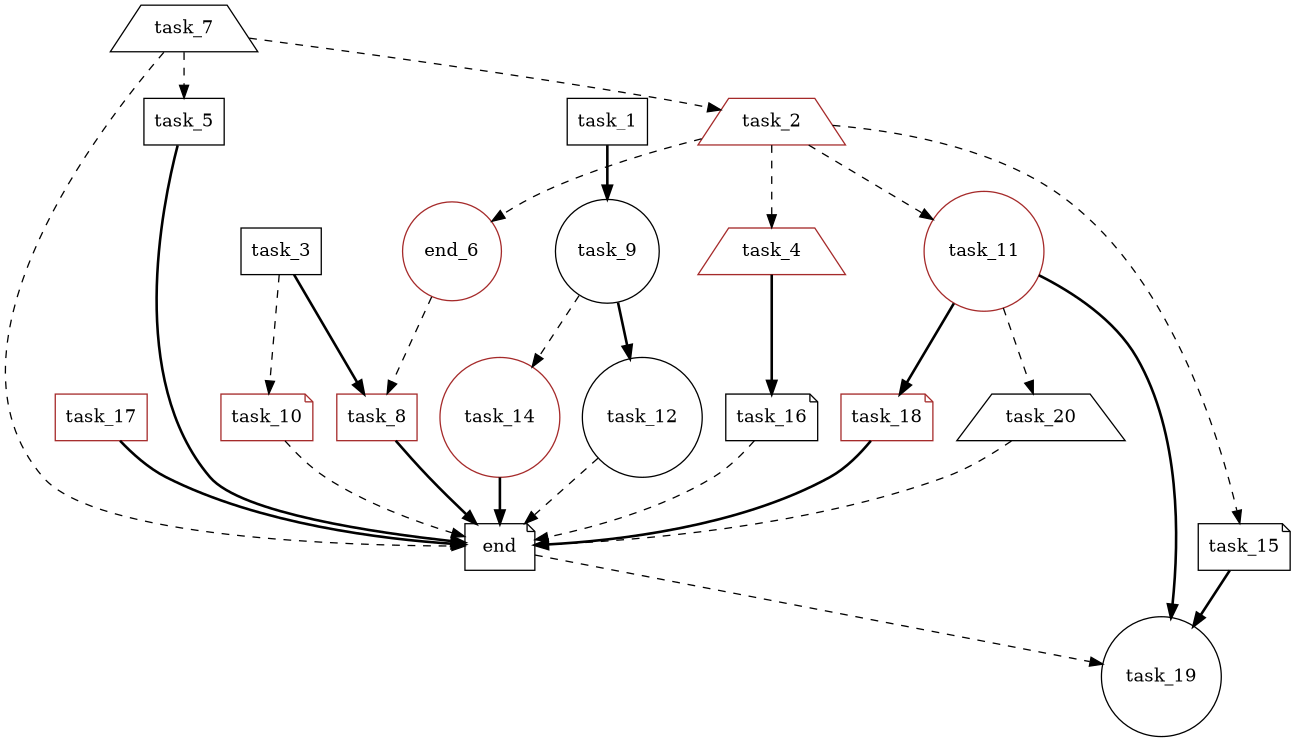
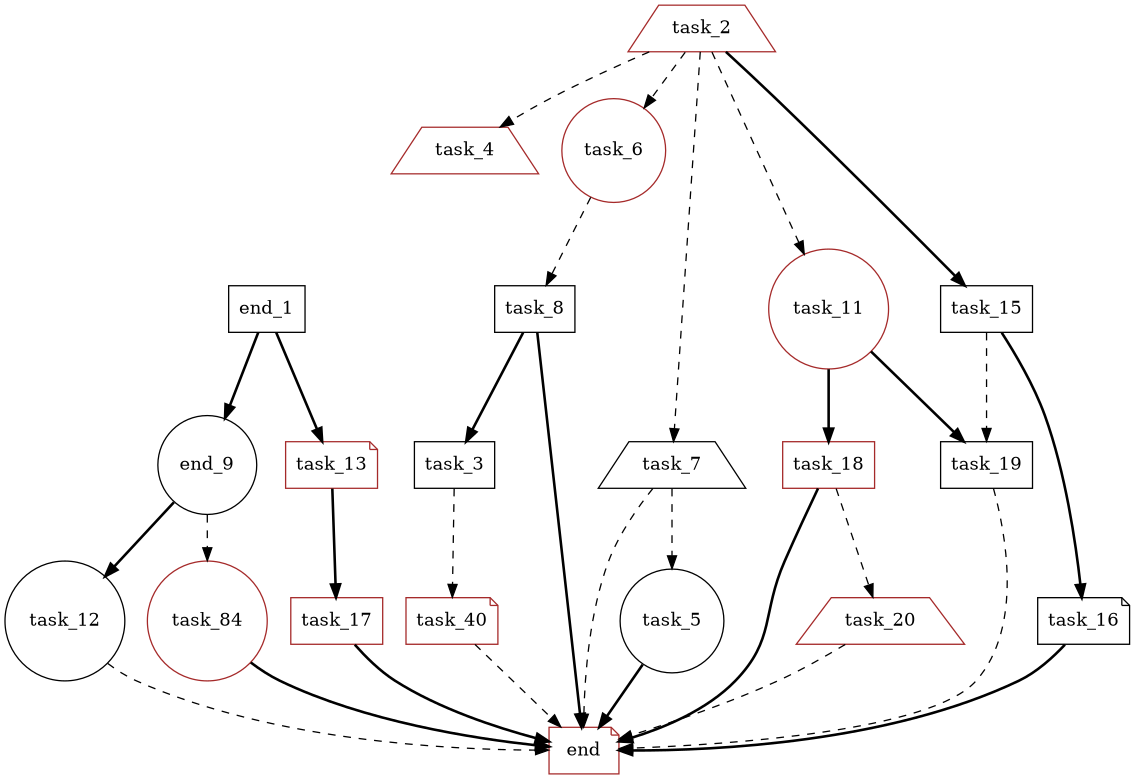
  digraph {
    node [color=black shape=circle]
    edge [style=bold]
-   task_1 [shape=box]
-   task_9
+   task_1 [shape=box label=end_1]
+   task_9 [label=end_9]
+   task_13 [color=brown shape=note]
    task_2 [color=brown shape=trapezium]
    task_4 [color=brown shape=trapezium]
-   task_6 [color=brown label=end_6]
+   task_6 [color=brown]
    task_7 [shape=trapezium]
    task_11 [color=brown]
-   task_15 [shape=note]
+   task_15 [shape=box]
    task_3 [shape=box]
-   task_8 [color=brown shape=box]
-   task_10 [color=brown shape=note]
-   end [shape=note]
-   task_5 [shape=box]
+   task_8 [shape=box]
+   task_10 [color=brown shape=note label=task_40]
+   end [color=brown shape=note]
+   task_5
    task_12
-   task_14 [color=brown]
+   task_14 [color=brown label=task_84]
    task_17 [color=brown shape=box]
    task_16 [shape=note]
-   task_18 [color=brown shape=note]
-   task_19
-   task_20 [shape=trapezium]
+   task_18 [color=brown shape=box]
+   task_19 [shape=box]
+   task_20 [color=brown shape=trapezium]
    task_1 -> task_9
+   task_1 -> task_13
    task_9 -> task_12
    task_9 -> task_14 [style=dashed]
+   task_13 -> task_17
    task_2 -> task_4 [style=dashed]
    task_2 -> task_6 [style=dashed]
-   task_7 -> task_2 [style=dashed]
+   task_2 -> task_7 [style=dashed]
    task_2 -> task_11 [style=dashed]
-   task_2 -> task_15 [style=dashed]
-   task_4 -> task_16
+   task_2 -> task_15
+   task_15 -> task_16
    task_6 -> task_8 [style=dashed]
    task_7 -> end [style=dashed]
    task_7 -> task_5 [style=dashed]
    task_11 -> task_18
    task_11 -> task_19
-   task_11 -> task_20 [style=dashed]
-   task_15 -> task_19
-   task_3 -> task_8
+   task_18 -> task_20 [style=dashed]
+   task_15 -> task_19 [style=dashed]
+   task_8 -> task_3
    task_3 -> task_10 [style=dashed]
    task_8 -> end
    task_10 -> end [style=dashed]
    task_5 -> end
    task_12 -> end [style=dashed]
    task_14 -> end
    task_17 -> end
-   task_16 -> end [style=dashed]
+   task_16 -> end
    task_18 -> end
-   end -> task_19 [style=dashed]
+   task_19 -> end [style=dashed]
    task_20 -> end [style=dashed]
  }
